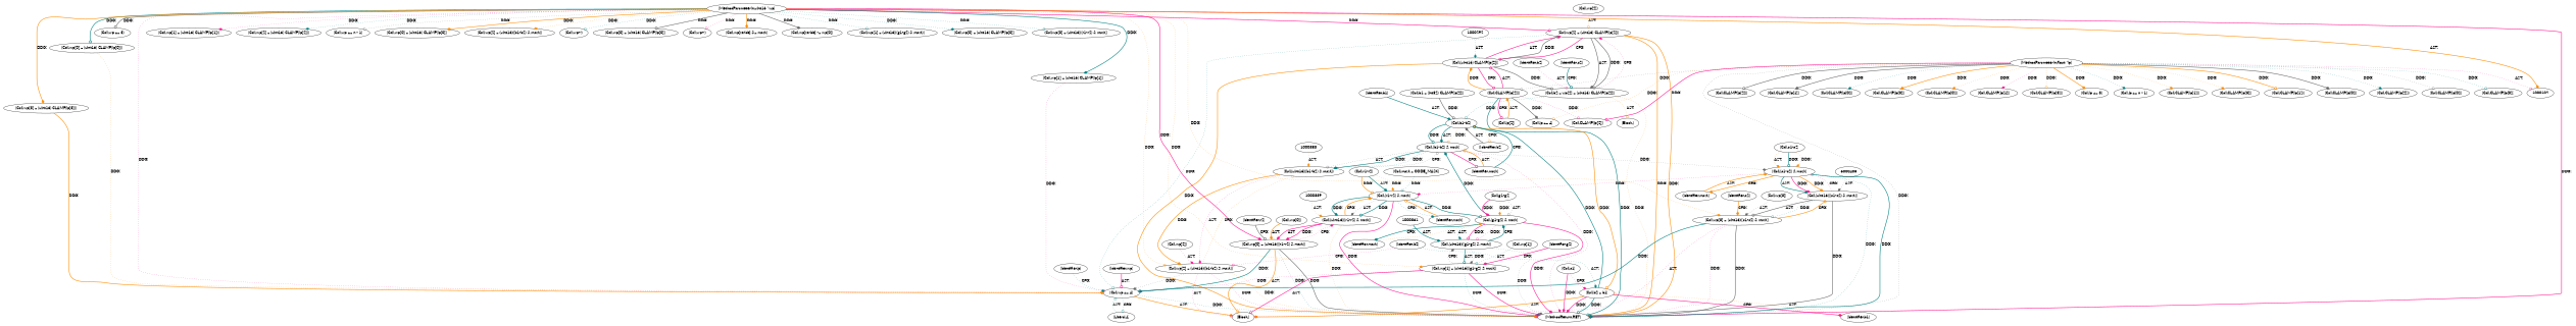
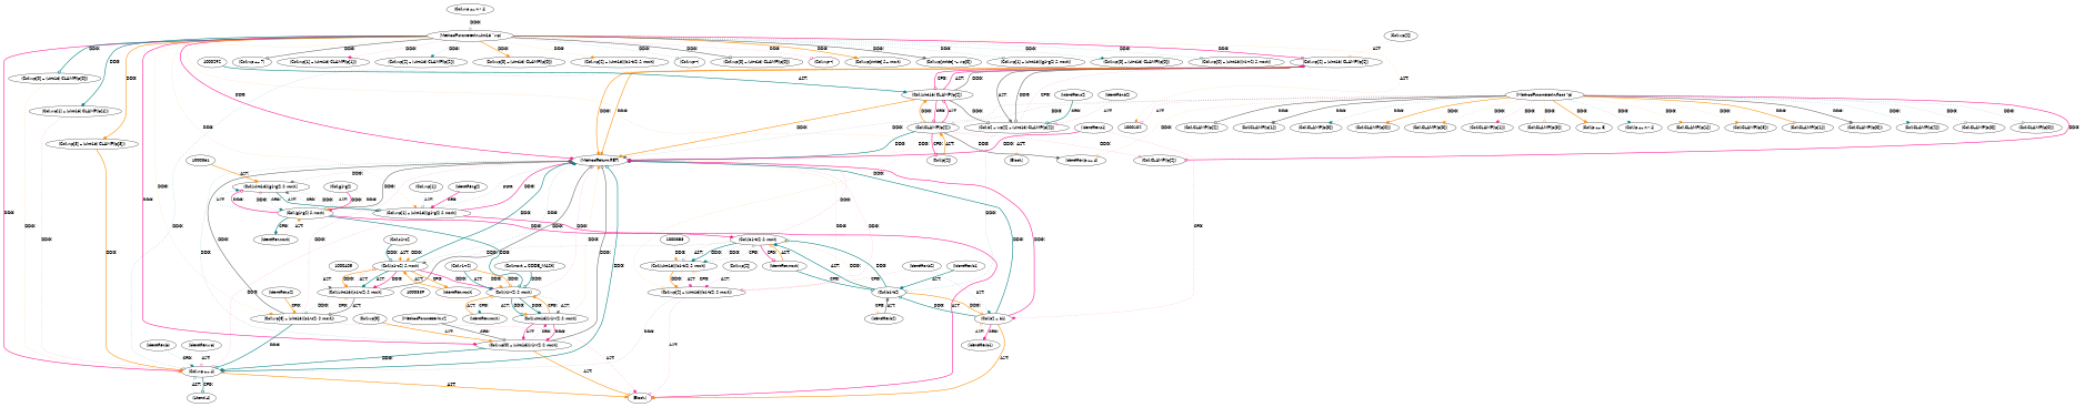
  digraph {
    fontname=Lato
    node [fontname=Lato]
    edge [arrowhead=diamond color=darkorange fontname=Lato style=bold]
    n1 [label="(Call,wp[2] = (uint16) CLAMP(ip[2]))"]
    n2 [label="(Call,(uint16) CLAMP(ip[2]))"]
    n3 [label="(Call,b2 = wp[2] = (uint16) CLAMP(ip[2]))"]
    n4 [label="(Call,wp += 4)"]
    n5 [label="(MethodReturn,RET)"]
    n6 [label="(Call,CLAMP(ip[2]))"]
    n7 [label="(Call,b1-b2)"]
    n8 [label="(Block,)"]
    n9 [label="(Block,)"]
    n10 [label="(Literal,4)"]
    n11 [label="(MethodParameterIn,uint16 *wp)"]
    n12 [label="(Call,wp[2] = (uint16)((b1-b2) & mask))"]
    n13 [label="(Call,wp[0] = (uint16)((r1-r2) & mask))"]
    n14 [label="(Call,wp[1] = (uint16)((g1-g2) & mask))"]
    n15 [label="(Call,wp[3] = (uint16)((a1-a2) & mask))"]
-   n16 [label="(Call,wp += 3)"]
+   n16 [label="(Call,wp += 7)"]
    n17 [label="(Call,wp[1] = (uint16) CLAMP(ip[1]))"]
    n18 [label="(Call,wp[2] = (uint16) CLAMP(ip[2]))"]
    n19 [label="(Call,wp[0] = (uint16) CLAMP(ip[0]))"]
    n20 [label="(Call,wp[1] = (uint16) CLAMP(ip[1]))"]
    n21 [label="(Call,wp += n - 1)"]
    n22 [label="(Call,wp[0] = (uint16) CLAMP(ip[0]))"]
    n23 [label="(Call,wp[3] = (uint16) CLAMP(ip[3]))"]
    n24 [label="(Call,wp[2] = (uint16)((b1-b2) & mask))"]
    n25 [label="(Call,wp--)"]
    n26 [label="(Call,wp[0] = (uint16) CLAMP(ip[0]))"]
    n27 [label="(Call,wp--)"]
    n28 [label="(Call,wp[stride] &= mask)"]
    n29 [label="(Call,wp[stride] -= wp[0])"]
    n30 [label="(Call,wp[1] = (uint16)((g1-g2) & mask))"]
    n31 [label="(Call,wp[0] = (uint16) CLAMP(ip[0]))"]
    n32 [label="(Call,wp[0] = (uint16)((r1-r2) & mask))"]
    1000102
    n34 [label="(Call,(uint16)((b1-b2) & mask))"]
    n35 [label="(Call,(uint16)((r1-r2) & mask))"]
    n36 [label="(Call,(uint16)((g1-g2) & mask))"]
    n37 [label="(Call,(uint16)((a1-a2) & mask))"]
-   n38 [label="(Call,ip += 4)"]
+   n38 [label="(Identifier,ip += 4)"]
    n39 [label="(Call,CLAMP(ip[2]))"]
    n40 [label="(Call,ip[2])"]
    n41 [label="(MethodParameterIn,float *ip)"]
    n42 [label="(Call,CLAMP(ip[2]))"]
    n43 [label="(Call,CLAMP(ip[1]))"]
    n44 [label="(Call,CLAMP(ip[0]))"]
    n45 [label="(Call,CLAMP(ip[0]))"]
    n46 [label="(Call,CLAMP(ip[0]))"]
    n47 [label="(Call,CLAMP(ip[1]))"]
    n48 [label="(Call,CLAMP(ip[3]))"]
    n49 [label="(Call,ip += 3)"]
    n50 [label="(Call,ip += n - 1)"]
    n51 [label="(Call,CLAMP(ip[1]))"]
    n52 [label="(Call,CLAMP(ip[3]))"]
    n53 [label="(Call,CLAMP(ip[1]))"]
    n54 [label="(Call,CLAMP(ip[0]))"]
    n55 [label="(Call,CLAMP(ip[2]))"]
    n56 [label="(Call,CLAMP(ip[0]))"]
    n57 [label="(Call,CLAMP(ip[0]))"]
    n58 [label="(Call,(b1-b2) & mask)"]
    n59 [label="(Call,b2 = b1)"]
    n60 [label="(Identifier,b2)"]
    n61 [label="(Call,(a1-a2) & mask)"]
    n62 [label="(Identifier,mask)"]
    n63 [label="(Identifier,b1)"]
    n64 [label="(Call,(r1-r2) & mask)"]
    n65 [label="(Identifier,mask)"]
    n66 [label="(Call,(g1-g2) & mask)"]
    n67 [label="(Identifier,mask)"]
    n68 [label="(Identifier,mask)"]
    n69 [label="(Call,mask = CODE_MASK)"]
    n70 [label="(Identifier,ip)"]
    n71 [label="(Call,a1-a2)"]
    n72 [label="(Call,wp[0])"]
    n73 [label="(Call,wp[2])"]
-   n74 [label="(Call,a1)"]
+   n74 [label="(Identifier,a1)"]
    n75 [label="(Identifier,a2)"]
    n76 [label="(Call,wp[1])"]
-   n77 [label="(Call,b1 = (int32) CLAMP(ip[2]))"]
-   n78 [label="(Identifier,r2)"]
+   n78 [label="(MethodParameterIn,r2)"]
    n79 [label="(Identifier,a2)"]
    n80 [label="(Identifier,b2)"]
    n81 [label="(Call,wp[2])"]
    n82 [label="(Call,g1-g2)"]
-   n83 [label="(Call,wp[3])"]
    n84 [label="(Identifier,g2)"]
    n85 [label="(Identifier,wp)"]
    n86 [label="(Identifier,b1)"]
    n87 [label="(Call,r1-r2)"]
    n88 [label="(Identifier,b2)"]
    1000292
    1000383
    1000339
    1000361
-   1000405 [label=6000405]
+   1000405
    n1 -> n2 [arrowhead=odot color=deeppink label="CFG: "]
    n1 -> n3 [color=gray40 label="AST: "]
    n1 -> n3 [arrowhead=odot color=gray40 label="DDG: "]
    n1 -> n4 [arrowhead=odot color=teal label="DDG: " style=dotted]
    n1 -> n5 [label="DDG: "]
    n1 -> n5 [label="DDG: "]
    n2 -> n1 [color=deeppink label="AST: "]
    n2 -> n1 [arrowhead=odot color=gray40 label="DDG: "]
    n2 -> n3 [arrowhead=odot color=gray40 label="DDG: "]
    n2 -> n5 [label="DDG: "]
    n2 -> n6 [arrowhead=odot color=deeppink label="CFG: "]
    n3 -> n1 [color=deeppink label="CFG: " style=dotted]
    n3 -> n5 [label="DDG: " style=dotted]
    n3 -> n7 [arrowhead=odot color=teal label="DDG: " style=dotted]
    n3 -> n8 [arrowhead=odot label="AST: " style=dotted]
-   n4 -> n5 [arrowhead=odot color=teal label="DDG: " style=dotted]
+   n4 -> n5 [arrowhead=odot color=teal label="DDG: "]
    n4 -> n9 [label="AST: "]
-   n4 -> n10 [arrowhead=odot color=teal label="CFG: " style=dotted]
+   n4 -> n10 [arrowhead=odot color=teal label="CFG: "]
    n6 -> n2 [arrowhead=odot color=deeppink label="AST: "]
    n6 -> n2 [label="DDG: "]
    n6 -> n5 [arrowhead=odot color=teal label="DDG: "]
    n6 -> n38 [color=gray40 label="DDG: "]
    n6 -> n39 [arrowhead=odot color=deeppink label="DDG: " style=dotted]
    n6 -> n40 [arrowhead=odot color=deeppink label="CFG: "]
    n7 -> n58 [color=teal label="AST: "]
    n7 -> n58 [arrowhead=odot label="DDG: " style=dotted]
    n7 -> n58 [arrowhead=odot color=teal label="DDG: "]
    n7 -> n59 [arrowhead=odot label="DDG: "]
    n7 -> n60 [arrowhead=odot label="CFG: " style=dotted]
    n10 -> n4 [arrowhead=odot color=teal label="AST: " style=dotted]
    n11 -> n1 [arrowhead=odot color=deeppink label="DDG: "]
-   n11 -> n4 [arrowhead=odot color=deeppink label="DDG: " style=dotted]
+   n11 -> n4 [arrowhead=odot color=deeppink label="DDG: "]
    n11 -> n5 [color=deeppink label="DDG: "]
    n11 -> n12 [arrowhead=odot label="DDG: " style=dotted]
    n11 -> n13 [color=deeppink label="DDG: "]
    n11 -> n14 [label="DDG: " style=dotted]
    n11 -> n15 [label="DDG: " style=dotted]
    n11 -> n16 [arrowhead=odot color=gray40 label="DDG: "]
    n11 -> n17 [color=deeppink label="DDG: " style=dotted]
    n11 -> n18 [color=teal label="DDG: " style=dotted]
    n11 -> n19 [arrowhead=odot color=teal label="DDG: "]
    n11 -> n20 [color=teal label="DDG: "]
-   n11 -> n21 [arrowhead=odot color=gray40 label="DDG: " style=dotted]
+   n21 -> n11 [arrowhead=odot color=gray40 label="DDG: " style=dotted]
    n11 -> n22 [label="DDG: "]
    n11 -> n23 [label="DDG: "]
    n11 -> n24 [label="DDG: " style=dotted]
    n11 -> n25 [arrowhead=odot color=teal label="DDG: " style=dotted]
    n11 -> n26 [arrowhead=odot color=gray40 label="DDG: "]
    n11 -> n27 [arrowhead=odot color=deeppink label="DDG: " style=dotted]
    n11 -> n28 [label="DDG: "]
    n11 -> n29 [color=gray40 label="DDG: "]
    n11 -> n30 [arrowhead=odot color=teal label="DDG: " style=dotted]
    n11 -> n31 [color=teal label="DDG: " style=dotted]
    n11 -> n32 [arrowhead=odot color=teal label="DDG: " style=dotted]
-   n11 -> 1000102 [label="AST: "]
+   n11 -> 1000102 [label="AST: " style=dotted]
    n12 -> n4 [color=gray40 label="DDG: " style=dotted]
    n12 -> n5 [label="DDG: " style=dotted]
    n12 -> n5 [arrowhead=odot color=deeppink label="DDG: " style=dotted]
    n12 -> n9 [arrowhead=odot color=deeppink label="AST: " style=dotted]
    n12 -> n34 [arrowhead=odot label="CFG: " style=dotted]
    n13 -> n4 [color=teal label="DDG: "]
    n13 -> n5 [arrowhead=odot color=teal label="DDG: " style=dotted]
    n13 -> n5 [arrowhead=odot color=gray40 label="DDG: "]
    n13 -> n9 [arrowhead=odot label="AST: "]
    n13 -> n35 [color=deeppink label="CFG: " style=dotted]
    n14 -> n4 [arrowhead=odot color=deeppink label="DDG: " style=dotted]
    n14 -> n5 [color=deeppink label="DDG: "]
    n14 -> n5 [color=teal label="DDG: " style=dotted]
    n14 -> n9 [arrowhead=odot color=deeppink label="AST: "]
    n14 -> n36 [color=gray40 label="CFG: " style=dotted]
    n15 -> n4 [arrowhead=odot color=teal label="DDG: "]
    n15 -> n5 [color=gray40 label="DDG: "]
    n15 -> n5 [arrowhead=odot color=deeppink label="DDG: " style=dotted]
    n15 -> n9 [color=deeppink label="AST: " style=dotted]
-   n15 -> n37 [arrowhead=odot label="CFG: "]
+   n15 -> n37 [arrowhead=odot label="CFG: " style=dotted]
    n19 -> n4 [label="DDG: " style=dotted]
    n20 -> n4 [arrowhead=odot color=deeppink label="DDG: " style=dotted]
    n23 -> n4 [arrowhead=odot label="DDG: "]
    n34 -> n12 [color=deeppink label="AST: " style=dotted]
    n34 -> n12 [label="DDG: "]
    n34 -> n58 [arrowhead=odot color=gray40 label="CFG: " style=dotted]
    n35 -> n5 [label="DDG: " style=dotted]
    n35 -> n13 [color=deeppink label="AST: "]
    n35 -> n13 [color=deeppink label="DDG: "]
    n35 -> n64 [label="CFG: "]
-   n36 -> n5 [color=gray40 label="DDG: " style=dotted]
+   n5 -> n36 [color=gray40 label="DDG: " style=dotted]
    n36 -> n14 [arrowhead=odot color=teal label="AST: "]
    n36 -> n14 [color=gray40 label="DDG: " style=dotted]
-   n36 -> n66 [color=teal label="CFG: "]
+   n36 -> n66 [color=teal label="CFG: " style=dotted]
    n37 -> n5 [arrowhead=odot color=gray40 label="DDG: "]
    n37 -> n15 [arrowhead=odot color=gray40 label="AST: "]
    n37 -> n15 [arrowhead=odot color=teal label="DDG: " style=dotted]
-   n37 -> n61 [arrowhead=odot color=deeppink label="CFG: " style=dotted]
+   n37 -> n61 [arrowhead=odot color=deeppink label="AST: " style=dotted]
    n40 -> n6 [label="AST: "]
    n41 -> n5 [color=gray40 label="DDG: " style=dotted]
    n41 -> n6 [arrowhead=odot color=gray40 label="DDG: " style=dotted]
    n41 -> 1000102 [arrowhead=odot color=deeppink label="AST: " style=dotted]
    n41 -> n38 [arrowhead=odot label="DDG: " style=dotted]
    n41 -> n39 [arrowhead=odot color=deeppink label="DDG: "]
    n41 -> n42 [arrowhead=odot color=gray40 label="DDG: "]
    n41 -> n43 [color=gray40 label="DDG: "]
    n41 -> n44 [color=teal label="DDG: " style=dotted]
    n41 -> n45 [label="DDG: "]
    n41 -> n46 [label="DDG: " style=dotted]
    n41 -> n47 [color=deeppink label="DDG: " style=dotted]
    n41 -> n48 [arrowhead=odot label="DDG: " style=dotted]
    n41 -> n49 [label="DDG: "]
    n41 -> n50 [color=teal label="DDG: " style=dotted]
    n41 -> n51 [label="DDG: " style=dotted]
    n41 -> n52 [label="DDG: " style=dotted]
    n41 -> n53 [arrowhead=odot label="DDG: "]
    n41 -> n54 [color=gray40 label="DDG: "]
    n41 -> n55 [color=teal label="DDG: " style=dotted]
    n41 -> n56 [arrowhead=odot color=gray40 label="DDG: " style=dotted]
    n41 -> n57 [arrowhead=odot color=teal label="DDG: " style=dotted]
    n58 -> n5 [color=deeppink label="DDG: " style=dotted]
    n58 -> n34 [arrowhead=odot color=gray40 label="AST: " style=dotted]
    n58 -> n34 [color=teal label="DDG: "]
    n58 -> n34 [color=teal label="DDG: " style=dotted]
    n58 -> n61 [color=gray40 label="DDG: " style=dotted]
    n58 -> n62 [arrowhead=odot color=deeppink label="CFG: "]
    n59 -> n5 [color=deeppink label="DDG: "]
    n59 -> n5 [arrowhead=odot color=teal label="DDG: "]
    n59 -> n7 [arrowhead=odot color=teal label="DDG: "]
    n59 -> n9 [label="AST: "]
    n59 -> n63 [color=deeppink label="CFG: "]
    n60 -> n7 [color=gray40 label="AST: "]
    n61 -> n5 [arrowhead=odot color=teal label="DDG: "]
    n61 -> n5 [color=teal label="DDG: " style=dotted]
    n61 -> n37 [color=teal label="AST: "]
    n61 -> n37 [color=deeppink label="DDG: "]
    n61 -> n37 [label="DDG: "]
-   n61 -> n64 [color=deeppink label="DDG: " style=dotted]
+   n61 -> n64 [color=deeppink label="DDG: "]
    n61 -> n65 [label="CFG: "]
    n62 -> n7 [arrowhead=odot color=teal label="CFG: "]
    n62 -> n58 [arrowhead=odot label="AST: "]
    n63 -> n59 [arrowhead=odot label="AST: " style=dotted]
-   n64 -> n5 [arrowhead=odot color=deeppink label="DDG: "]
+   n64 -> n5 [arrowhead=odot color=deeppink label="DDG: " style=dotted]
    n64 -> n35 [color=gray40 label="AST: " style=dotted]
    n64 -> n35 [arrowhead=odot color=teal label="DDG: "]
    n64 -> n35 [color=teal label="DDG: "]
-   n64 -> n66 [arrowhead=odot color=teal label="DDG: "]
+   n66 -> n64 [arrowhead=odot color=teal label="DDG: "]
    n64 -> n67 [color=teal label="CFG: " style=dotted]
    n65 -> n61 [label="AST: "]
-   n66 -> n5 [color=deeppink label="DDG: "]
+   n66 -> n5 [color=gray40 label="DDG: "]
    n66 -> n36 [color=teal label="AST: " style=dotted]
    n66 -> n36 [arrowhead=odot color=deeppink label="DDG: "]
    n66 -> n36 [arrowhead=odot color=deeppink label="DDG: " style=dotted]
-   n66 -> n58 [color=teal label="DDG: "]
+   n66 -> n58 [color=deeppink label="DDG: "]
    n66 -> n68 [color=teal label="CFG: "]
    n67 -> n64 [arrowhead=odot label="AST: "]
    n68 -> n66 [label="AST: " style=dotted]
-   n69 -> n64 [arrowhead=odot color=teal label="DDG: " style=dotted]
+   n69 -> n64 [arrowhead=odot color=teal label="DDG: "]
    n70 -> n4 [color=teal label="CFG: " style=dotted]
    n71 -> n61 [label="AST: " style=dotted]
    n71 -> n61 [label="DDG: " style=dotted]
    n71 -> n61 [arrowhead=odot color=teal label="DDG: "]
    n72 -> n13 [label="AST: "]
    n73 -> n1 [arrowhead=odot label="AST: " style=dotted]
    n74 -> n5 [color=deeppink label="DDG: "]
    n74 -> n59 [color=deeppink label="CFG: " style=dotted]
    n75 -> n3 [arrowhead=odot color=teal label="CFG: "]
    n76 -> n14 [arrowhead=odot color=teal label="AST: " style=dotted]
-   n77 -> n7 [arrowhead=odot color=gray40 label="DDG: "]
    n78 -> n13 [arrowhead=odot color=gray40 label="CFG: "]
    n79 -> n15 [label="CFG: "]
    n80 -> n12 [arrowhead=odot color=deeppink label="CFG: " style=dotted]
    n80 -> n59 [color=teal label="AST: " style=dotted]
    n81 -> n12 [color=deeppink label="AST: " style=dotted]
    n82 -> n66 [arrowhead=odot color=gray40 label="AST: " style=dotted]
    n82 -> n66 [color=deeppink label="DDG: "]
    n82 -> n66 [label="DDG: " style=dotted]
-   n83 -> n15 [color=gray40 label="AST: " style=dotted]
    n84 -> n14 [color=deeppink label="CFG: "]
-   n85 -> n4 [arrowhead=odot color=deeppink label="AST: "]
+   n85 -> n4 [arrowhead=odot color=deeppink label="AST: " style=dotted]
    n86 -> n7 [color=teal label="AST: "]
    n87 -> n64 [color=teal label="AST: "]
    n87 -> n64 [label="DDG: " style=dotted]
    n87 -> n64 [arrowhead=odot label="DDG: "]
    n88 -> n3 [arrowhead=odot color=deeppink label="AST: " style=dotted]
-   1000292 -> n2 [color=teal label="AST: " style=dotted]
-   1000383 -> n34 [label="AST: " style=dotted]
+   1000292 -> n2 [color=teal label="AST: "]
+   1000383 -> n34 [label="DDG: " style=dotted]
    1000339 -> n35 [label="AST: " style=dotted]
-   1000361 -> n36 [color=teal label="AST: "]
+   1000361 -> n36 [label="AST: "]
    1000405 -> n37 [color=gray40 label="AST: " style=dotted]
  }
